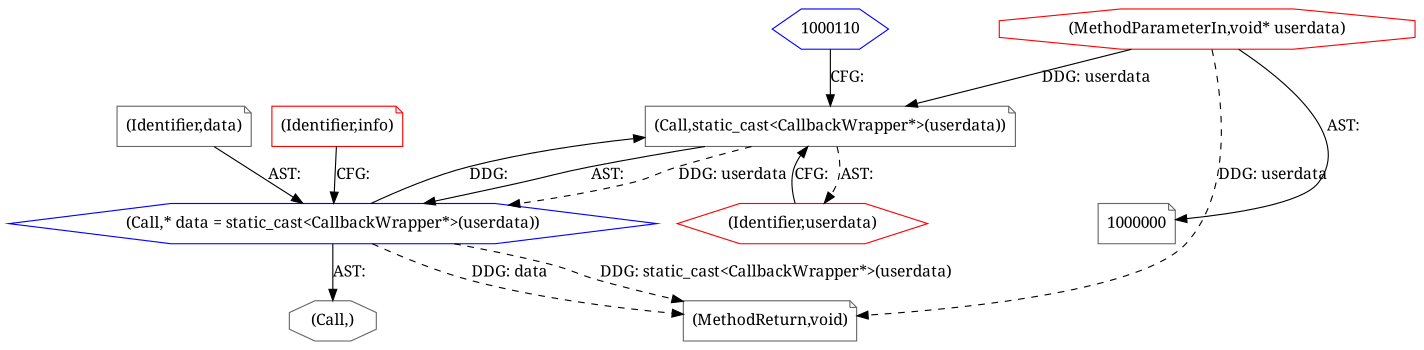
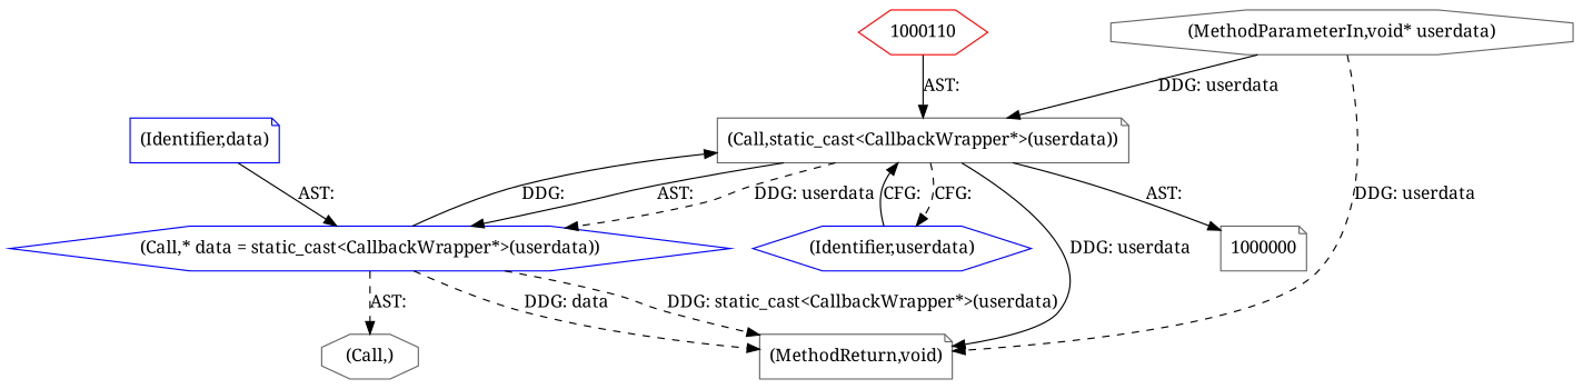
  digraph {
    fontname="Noto Serif"
    node [color=gray40 fontname="Noto Serif" shape=note]
    edge [fontname="Noto Serif" style=solid]
-   n1 [color=red label="(MethodParameterIn,void* userdata)" shape=octagon]
+   n1 [label="(MethodParameterIn,void* userdata)" shape=octagon]
    n2 [label="(Call,static_cast<CallbackWrapper*>(userdata))"]
    n3 [label="(MethodReturn,void)"]
    n4 [label=1000000]
    n5 [color=blue label="(Call,* data = static_cast<CallbackWrapper*>(userdata))" shape=hexagon]
-   n6 [color=red label="(Identifier,userdata)" shape=hexagon]
+   n6 [color=blue label="(Identifier,userdata)" shape=hexagon]
    n7 [label="(Call,)" shape=octagon]
-   n8 [label="(Identifier,data)"]
-   n9 [color=red label="(Identifier,info)"]
-   1000110 [color=blue shape=hexagon]
+   n8 [color=blue label="(Identifier,data)"]
+   1000110 [color=red shape=hexagon]
    n1 -> n2 [label="DDG: userdata"]
    n1 -> n3 [label="DDG: userdata" style=dashed]
-   n1 -> n4 [label="AST: "]
+   n2 -> n4 [label="AST: "]
+   n2 -> n3 [label="DDG: userdata"]
    n2 -> n5 [label="AST: "]
    n2 -> n5 [label="DDG: userdata" style=dashed]
-   n2 -> n6 [label="AST: " style=dashed]
+   n2 -> n6 [label="CFG: " style=dashed]
    n5 -> n2 [label="DDG: "]
    n5 -> n3 [label="DDG: data" style=dashed]
    n5 -> n3 [label="DDG: static_cast<CallbackWrapper*>(userdata)" style=dashed]
-   n5 -> n7 [label="AST: "]
+   n5 -> n7 [label="AST: " style=dashed]
    n6 -> n2 [label="CFG: "]
    n8 -> n5 [label="AST: "]
-   n9 -> n5 [label="CFG: "]
-   1000110 -> n2 [label="CFG: "]
+   1000110 -> n2 [label="AST: "]
  }
